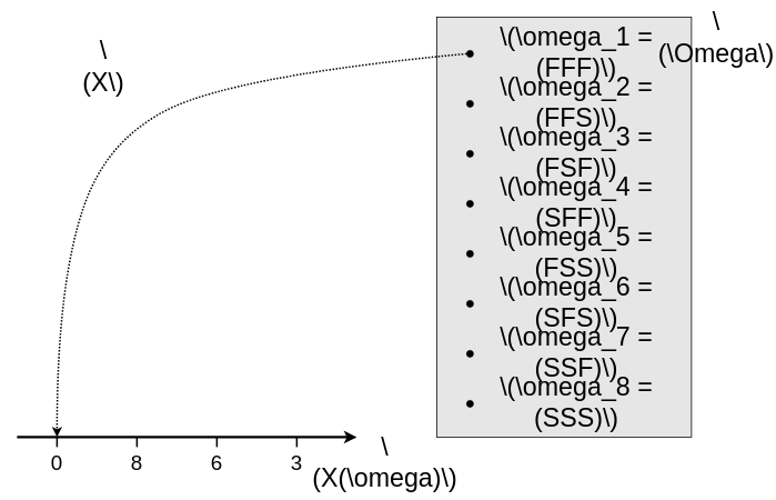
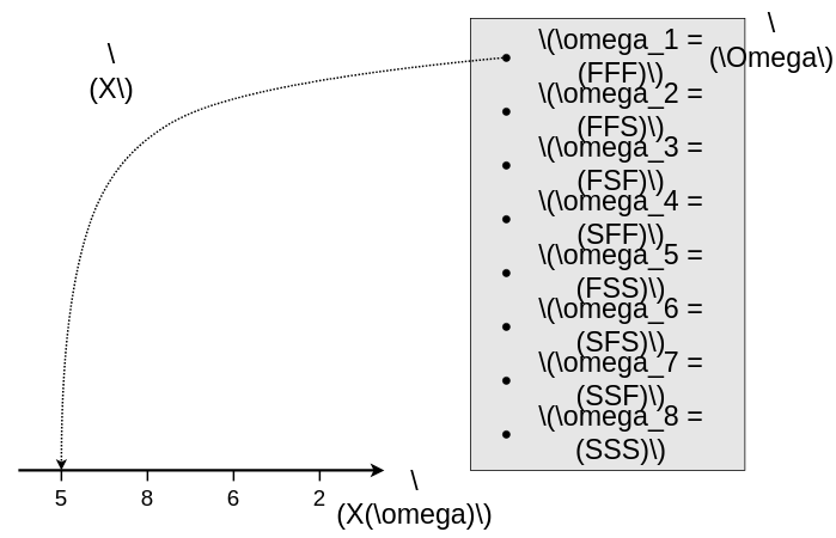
  <mxCell id="0" />
  <mxCell id="1" parent="0" />
  <mxCell id="2" value="" style="rounded=0;whiteSpace=wrap;html=1;fillColor=#E6E6E6;" parent="1" vertex="1"><mxGeometry x="524" y="20" width="306" height="504" as="geometry" /></mxCell>
  <mxCell id="3" value="\(\Omega\)" style="text;html=1;align=center;verticalAlign=middle;whiteSpace=wrap;rounded=0;fontSize=31;" parent="1" vertex="1"><mxGeometry x="830" y="20" width="60" height="48" as="geometry" /></mxCell>
  <mxCell id="4" value="\(\omega_1 = (FFF)\)" style="text;html=1;align=center;verticalAlign=middle;whiteSpace=wrap;rounded=0;fontSize=31;" parent="1" vertex="1"><mxGeometry x="584" y="38" width="216" height="48" as="geometry" /></mxCell>
  <mxCell id="5" value="\(\omega_2 = (FFS)\)" style="text;html=1;align=center;verticalAlign=middle;whiteSpace=wrap;rounded=0;fontSize=31;" parent="1" vertex="1"><mxGeometry x="584" y="98" width="216" height="48" as="geometry" /></mxCell>
  <mxCell id="6" value="\(\omega_3 = (FSF)\)" style="text;html=1;align=center;verticalAlign=middle;whiteSpace=wrap;rounded=0;fontSize=31;" parent="1" vertex="1"><mxGeometry x="584" y="158" width="216" height="48" as="geometry" /></mxCell>
  <mxCell id="7" value="\(\omega_4 = (SFF)\)" style="text;html=1;align=center;verticalAlign=middle;whiteSpace=wrap;rounded=0;fontSize=31;" parent="1" vertex="1"><mxGeometry x="584" y="218" width="216" height="48" as="geometry" /></mxCell>
  <mxCell id="8" value="\(\omega_5 = (FSS)\)" style="text;html=1;align=center;verticalAlign=middle;whiteSpace=wrap;rounded=0;fontSize=31;" parent="1" vertex="1"><mxGeometry x="584" y="278" width="216" height="48" as="geometry" /></mxCell>
  <mxCell id="9" value="\(\omega_6 = (SFS)\)" style="text;html=1;align=center;verticalAlign=middle;whiteSpace=wrap;rounded=0;fontSize=31;" parent="1" vertex="1"><mxGeometry x="584" y="338" width="216" height="48" as="geometry" /></mxCell>
  <mxCell id="10" value="\(\omega_7 = (SSF)\)" style="text;html=1;align=center;verticalAlign=middle;whiteSpace=wrap;rounded=0;fontSize=31;" parent="1" vertex="1"><mxGeometry x="584" y="398" width="216" height="48" as="geometry" /></mxCell>
  <mxCell id="11" value="\(\omega_8 = (SSS)\)" style="text;html=1;align=center;verticalAlign=middle;whiteSpace=wrap;rounded=0;fontSize=31;" parent="1" vertex="1"><mxGeometry x="584" y="458" width="216" height="48" as="geometry" /></mxCell>
  <mxCell id="12" value="" style="ellipse;whiteSpace=wrap;html=1;fillColor=#000000;" parent="1" vertex="1"><mxGeometry x="560" y="60" width="8" height="8" as="geometry" /></mxCell>
  <mxCell id="13" value="" style="ellipse;whiteSpace=wrap;html=1;fillColor=#000000;" parent="1" vertex="1"><mxGeometry x="560" y="120" width="8" height="8" as="geometry" /></mxCell>
  <mxCell id="14" value="" style="ellipse;whiteSpace=wrap;html=1;fillColor=#000000;" parent="1" vertex="1"><mxGeometry x="560" y="180" width="8" height="8" as="geometry" /></mxCell>
  <mxCell id="15" value="" style="ellipse;whiteSpace=wrap;html=1;fillColor=#000000;" parent="1" vertex="1"><mxGeometry x="560" y="240" width="8" height="8" as="geometry" /></mxCell>
  <mxCell id="16" value="" style="ellipse;whiteSpace=wrap;html=1;fillColor=#000000;" parent="1" vertex="1"><mxGeometry x="560" y="300" width="8" height="8" as="geometry" /></mxCell>
  <mxCell id="17" value="" style="ellipse;whiteSpace=wrap;html=1;fillColor=#000000;" parent="1" vertex="1"><mxGeometry x="560" y="360" width="8" height="8" as="geometry" /></mxCell>
  <mxCell id="18" value="" style="ellipse;whiteSpace=wrap;html=1;fillColor=#000000;" parent="1" vertex="1"><mxGeometry x="560" y="420" width="8" height="8" as="geometry" /></mxCell>
  <mxCell id="19" value="" style="ellipse;whiteSpace=wrap;html=1;fillColor=#000000;" parent="1" vertex="1"><mxGeometry x="560" y="480" width="8" height="8" as="geometry" /></mxCell>
  <mxCell id="20" value="" style="endArrow=classic;html=1;rounded=0;strokeWidth=3;" parent="1" edge="1"><mxGeometry width="50" height="50" relative="1" as="geometry"><mxPoint x="20" y="524" as="sourcePoint" /><mxPoint x="428" y="524" as="targetPoint" /></mxGeometry></mxCell>
  <mxCell id="21" value="" style="endArrow=none;html=1;rounded=0;strokeWidth=2;" parent="1" edge="1"><mxGeometry width="50" height="50" relative="1" as="geometry"><mxPoint x="68" y="536" as="sourcePoint" /><mxPoint x="68" y="524" as="targetPoint" /></mxGeometry></mxCell>
  <mxCell id="22" value="" style="endArrow=none;html=1;rounded=0;strokeWidth=2;" parent="1" edge="1"><mxGeometry width="50" height="50" relative="1" as="geometry"><mxPoint x="164" y="536" as="sourcePoint" /><mxPoint x="164" y="524" as="targetPoint" /></mxGeometry></mxCell>
  <mxCell id="23" value="" style="endArrow=none;html=1;rounded=0;strokeWidth=2;" parent="1" edge="1"><mxGeometry width="50" height="50" relative="1" as="geometry"><mxPoint x="260" y="536" as="sourcePoint" /><mxPoint x="260" y="524" as="targetPoint" /></mxGeometry></mxCell>
  <mxCell id="24" value="" style="endArrow=none;html=1;rounded=0;strokeWidth=2;" parent="1" edge="1"><mxGeometry width="50" height="50" relative="1" as="geometry"><mxPoint x="356" y="536" as="sourcePoint" /><mxPoint x="356" y="524" as="targetPoint" /></mxGeometry></mxCell>
- <mxCell id="25" value="0" style="text;html=1;align=center;verticalAlign=middle;whiteSpace=wrap;rounded=0;fontSize=25;" parent="1" vertex="1"><mxGeometry x="38" y="530" width="60" height="48" as="geometry" /></mxCell>
+ <mxCell id="25" value="5" style="text;html=1;align=center;verticalAlign=middle;whiteSpace=wrap;rounded=0;fontSize=25;" parent="1" vertex="1"><mxGeometry x="38" y="530" width="60" height="48" as="geometry" /></mxCell>
  <mxCell id="26" value="8" style="text;html=1;align=center;verticalAlign=middle;whiteSpace=wrap;rounded=0;fontSize=25;" parent="1" vertex="1"><mxGeometry x="134" y="530" width="60" height="48" as="geometry" /></mxCell>
  <mxCell id="27" value="6" style="text;html=1;align=center;verticalAlign=middle;whiteSpace=wrap;rounded=0;fontSize=25;" parent="1" vertex="1"><mxGeometry x="230" y="530" width="60" height="48" as="geometry" /></mxCell>
- <mxCell id="28" value="3" style="text;html=1;align=center;verticalAlign=middle;whiteSpace=wrap;rounded=0;fontSize=25;" parent="1" vertex="1"><mxGeometry x="326" y="530" width="60" height="48" as="geometry" /></mxCell>
+ <mxCell id="28" value="2" style="text;html=1;align=center;verticalAlign=middle;whiteSpace=wrap;rounded=0;fontSize=25;" parent="1" vertex="1"><mxGeometry x="326" y="530" width="60" height="48" as="geometry" /></mxCell>
  <mxCell id="29" value="" style="curved=1;endArrow=classic;html=1;rounded=0;exitX=0;exitY=0.5;exitDx=0;exitDy=0;strokeWidth=2;dashed=1;dashPattern=1 1;" parent="1" source="12" edge="1"><mxGeometry width="50" height="50" relative="1" as="geometry"><mxPoint x="404" y="98" as="sourcePoint" /><mxPoint x="68" y="524" as="targetPoint" /><Array as="points"><mxPoint x="326" y="86" /><mxPoint x="134" y="152" /><mxPoint x="68" y="338" /></Array></mxGeometry></mxCell>
  <mxCell id="30" value="\(X\)" style="text;html=1;align=center;verticalAlign=middle;whiteSpace=wrap;rounded=0;fontSize=31;" parent="1" vertex="1"><mxGeometry x="94" y="55" width="60" height="48" as="geometry" /></mxCell>
  <mxCell id="31" value="\(X(\omega)\)" style="text;html=1;align=center;verticalAlign=middle;whiteSpace=wrap;rounded=0;fontSize=31;" parent="1" vertex="1"><mxGeometry x="432" y="530" width="60" height="48" as="geometry" /></mxCell>
